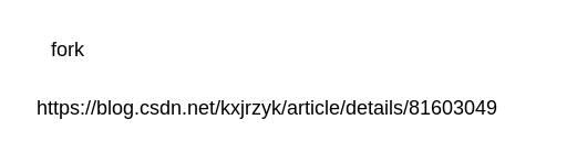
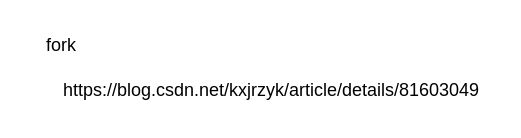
  <mxCell id="0" />
  <mxCell id="1" parent="0" />
- <mxCell id="2" value="https://blog.csdn.net/kxjrzyk/article/details/81603049" style="text;html=1;align=center;verticalAlign=middle;resizable=0;points=[];autosize=1;strokeColor=none;fillColor=none;" vertex="1" parent="1"><mxGeometry x="15" y="55" width="290" height="20" as="geometry" /></mxCell>
+ <mxCell id="2" value="https://blog.csdn.net/kxjrzyk/article/details/81603049" style="text;html=1;align=center;verticalAlign=middle;resizable=0;points=[];autosize=1;strokeColor=none;fillColor=none;" vertex="1" parent="1"><mxGeometry x="35" y="50" width="290" height="20" as="geometry" /></mxCell>
  <mxCell id="3" value="fork" style="text;html=1;align=center;verticalAlign=middle;resizable=0;points=[];autosize=1;strokeColor=none;fillColor=none;" vertex="1" parent="1"><mxGeometry x="20" y="20" width="40" height="20" as="geometry" /></mxCell>
